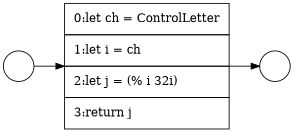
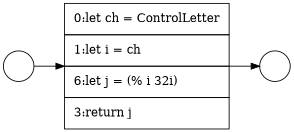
  digraph {
    rankdir=LR
    node [color=black fillcolor=white shape=circle style=filled]
    edge [color=black]
    n1 [label=" "]
-   n2 [label=<<font color="black">     <table border="0" cellborder="1" cellspacing="0" cellpadding="10">       <tr><td align="left">0:let ch = ControlLetter</td></tr>       <tr><td align="left">1:let i = ch</td></tr>       <tr><td align="left">2:let j = (% i 32i)</td></tr>       <tr><td align="left">3:return j</td></tr>     </table>   </font>> margin=0 shape=none]
+   n2 [label=<<font color="black">     <table border="0" cellborder="1" cellspacing="0" cellpadding="10">       <tr><td align="left">0:let ch = ControlLetter</td></tr>       <tr><td align="left">1:let i = ch</td></tr>       <tr><td align="left">6:let j = (% i 32i)</td></tr>       <tr><td align="left">3:return j</td></tr>     </table>   </font>> margin=0 shape=none]
    n3 [label=" "]
    n1 -> n2
    n2 -> n3
  }
